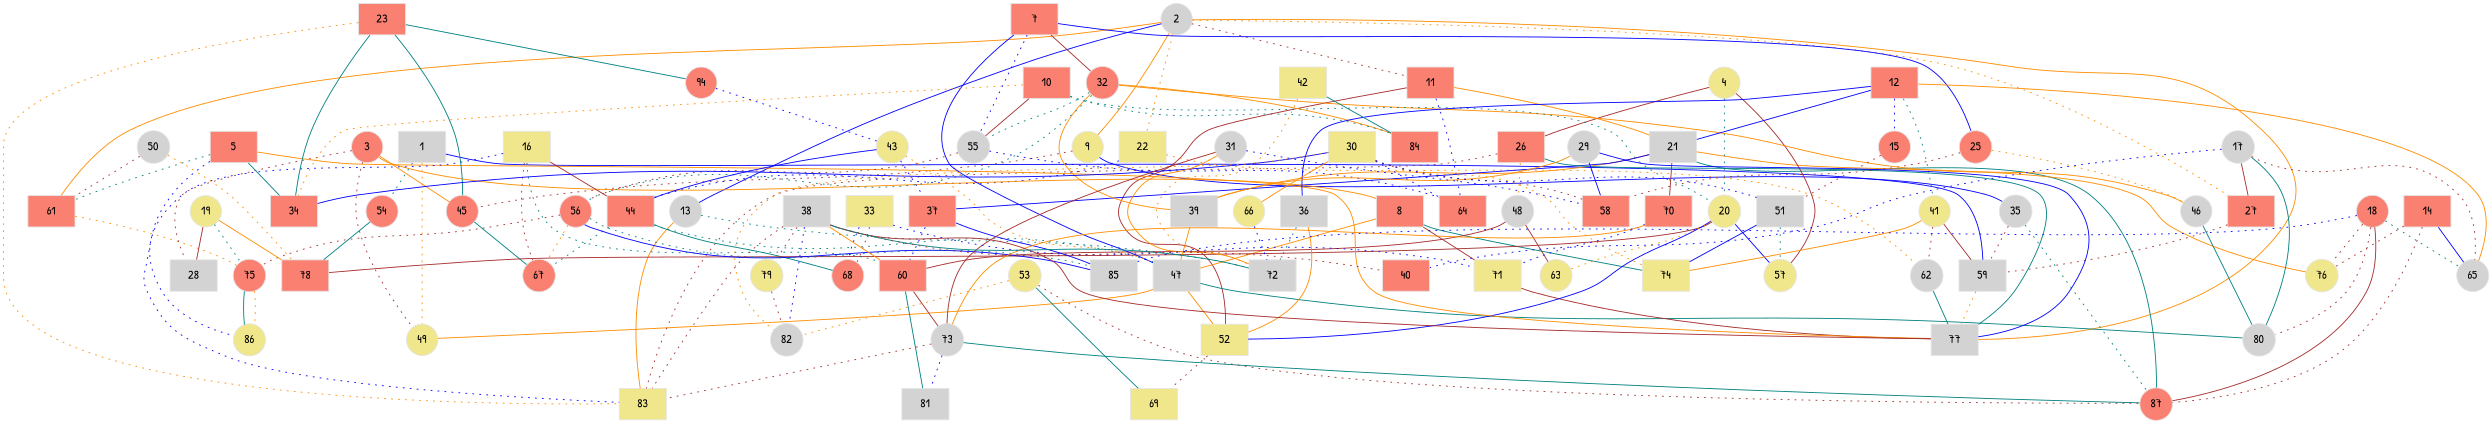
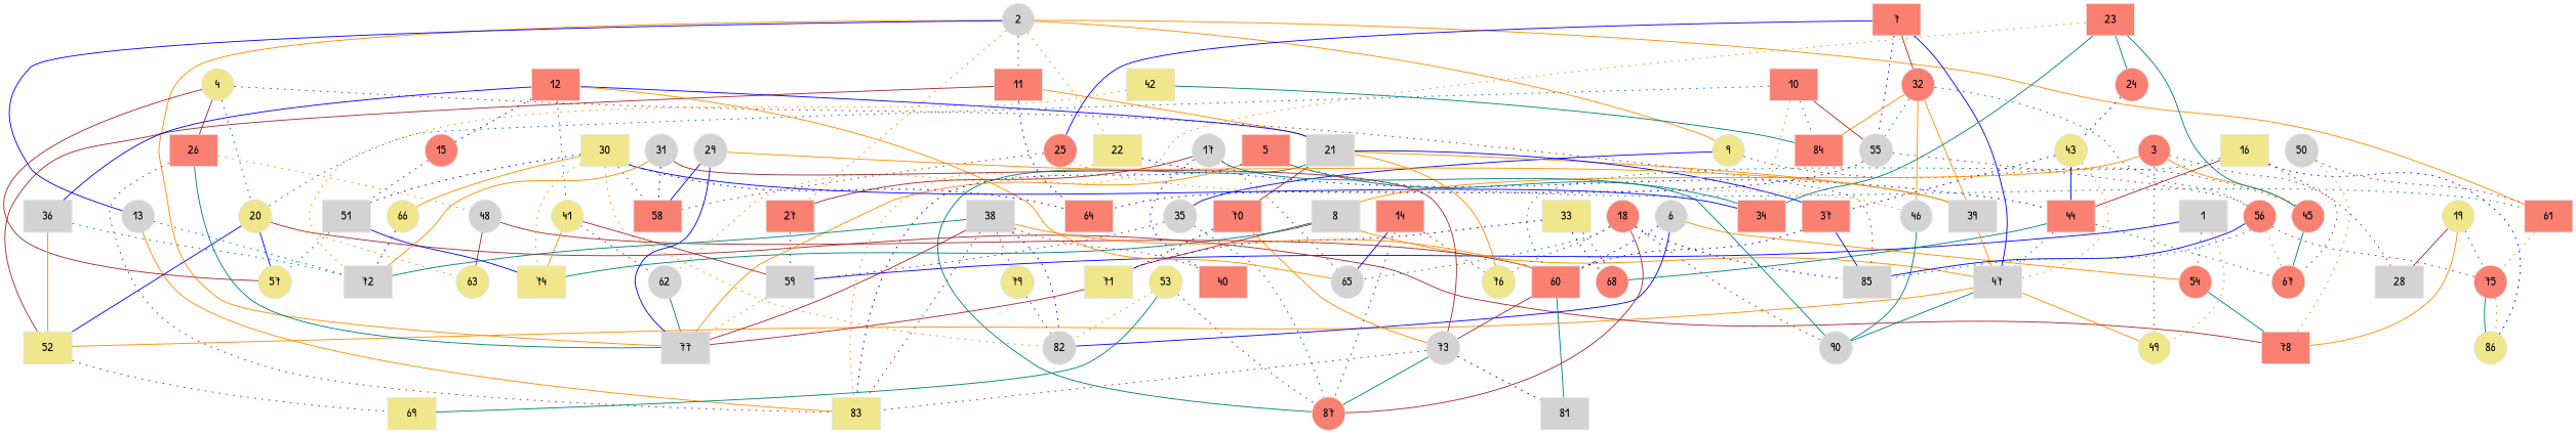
  graph {
    fontname="Patrick Hand"
    node [color=gray90 fillcolor=salmon fontname="Patrick Hand" shape=box style=filled]
    edge [color=brown fontname="Patrick Hand" style=dotted]
    1 [fillcolor=lightgrey]
    49 [fillcolor=khaki shape=circle]
    54 [shape=circle]
    59 [fillcolor=lightgrey]
    78
    77 [fillcolor=lightgrey]
    2 [fillcolor=lightgrey shape=circle]
    9 [fillcolor=khaki shape=circle]
    11
    13 [fillcolor=lightgrey shape=circle]
    22 [fillcolor=khaki]
    27
    61
    45 [shape=circle]
    35 [fillcolor=lightgrey shape=circle]
    21 [fillcolor=lightgrey]
    52 [fillcolor=khaki]
    64
    83 [fillcolor=khaki]
    72 [fillcolor=lightgrey]
    44
    62 [fillcolor=lightgrey shape=circle]
    75 [shape=circle]
    3 [shape=circle]
-   8
+   8 [fillcolor=lightgrey]
    28 [fillcolor=lightgrey]
    47 [fillcolor=lightgrey]
    71 [fillcolor=khaki]
    74 [fillcolor=khaki]
    67 [shape=circle]
    4 [fillcolor=khaki shape=circle]
    20 [fillcolor=khaki shape=circle]
    26
    57 [fillcolor=khaki shape=circle]
    85 [fillcolor=lightgrey]
    63 [fillcolor=khaki shape=circle]
    48 [fillcolor=lightgrey shape=circle]
    5
    34
+   6 [fillcolor=lightgrey shape=circle]
    60
    82 [fillcolor=lightgrey shape=circle]
    73 [fillcolor=lightgrey shape=circle]
    81 [fillcolor=lightgrey]
    25 [shape=circle]
    7
    32 [shape=circle]
    55 [fillcolor=lightgrey shape=circle]
    46 [fillcolor=lightgrey shape=circle]
    58
    84
    39 [fillcolor=lightgrey]
    56 [shape=circle]
-   80 [fillcolor=lightgrey shape=circle]
+   80 [fillcolor=lightgrey shape=circle label=90]
    87 [shape=circle]
    10
    76 [fillcolor=khaki shape=circle]
    37
    70
    69 [fillcolor=khaki]
    12
    15 [shape=circle]
    36 [fillcolor=lightgrey]
    41 [fillcolor=khaki shape=circle]
    65 [fillcolor=lightgrey shape=circle]
    51 [fillcolor=lightgrey]
    14
    16 [fillcolor=khaki]
    86 [fillcolor=khaki shape=circle]
    68 [shape=circle]
    17 [fillcolor=lightgrey shape=circle]
    40
    18 [shape=circle]
    19 [fillcolor=khaki shape=circle]
    23
-   24 [shape=circle label=94]
+   24 [shape=circle]
    43 [fillcolor=khaki shape=circle]
    29 [fillcolor=lightgrey shape=circle]
    30 [fillcolor=khaki]
    66 [fillcolor=khaki shape=circle]
    31 [fillcolor=lightgrey shape=circle]
    33 [fillcolor=khaki]
    38 [fillcolor=lightgrey]
    79 [fillcolor=khaki shape=circle]
    42 [fillcolor=khaki]
    50 [fillcolor=lightgrey shape=circle]
    53 [fillcolor=khaki shape=circle]
    1 -- 49 [color=darkorange]
    1 -- 54 [color=teal]
    1 -- 59 [color=blue style=solid]
    54 -- 78 [color=teal style=solid]
    59 -- 77 [color=darkorange]
    2 -- 77 [color=darkorange style=solid]
    2 -- 9 [color=darkorange style=solid]
    2 -- 11
    2 -- 13 [color=blue style=solid]
    2 -- 22 [color=darkorange]
    2 -- 27 [color=darkorange]
    2 -- 61 [color=darkorange style=solid]
    9 -- 45
    9 -- 35 [color=blue style=solid]
    11 -- 21 [color=darkorange style=solid]
    11 -- 52 [style=solid]
    11 -- 64 [color=blue]
    13 -- 83 [color=darkorange style=solid]
    13 -- 72 [color=teal]
    22 -- 44 [color=blue]
    22 -- 62 [color=darkorange]
    27 -- 59
    61 -- 75 [color=darkorange]
    45 -- 67 [color=teal style=solid]
    35 -- 59
    35 -- 87 [color=teal]
    21 -- 39 [color=darkorange style=solid]
    21 -- 87 [color=teal style=solid]
    21 -- 76 [color=darkorange style=solid]
    21 -- 37 [color=blue style=solid]
    21 -- 70 [style=solid]
    52 -- 69
    44 -- 47 [color=teal]
    44 -- 67 [color=teal]
    44 -- 68 [color=teal style=solid]
    62 -- 77 [color=teal style=solid]
    75 -- 86 [color=teal style=solid]
    75 -- 86 [color=darkorange]
    3 -- 49
    3 -- 45 [color=darkorange style=solid]
    3 -- 8 [color=darkorange style=solid]
    3 -- 28
    8 -- 47 [color=darkorange style=solid]
    8 -- 71 [style=solid]
    8 -- 74 [color=teal style=solid]
    47 -- 49 [color=darkorange style=solid]
    47 -- 52 [color=darkorange style=solid]
    47 -- 80 [color=teal style=solid]
    71 -- 77 [style=solid]
    4 -- 20 [color=teal]
    4 -- 26 [style=solid]
    4 -- 57 [style=solid]
+   4 -- 85
    20 -- 78 [style=solid]
    20 -- 52 [color=blue style=solid]
    20 -- 57 [color=blue style=solid]
    20 -- 63 [color=darkorange]
    26 -- 77 [color=teal style=solid]
    26 -- 83
    26 -- 48 [color=darkorange]
    48 -- 63 [style=solid]
    48 -- 60 [style=solid]
    5 -- 77 [color=darkorange style=solid]
    5 -- 61 [color=teal]
    5 -- 83 [color=blue]
    5 -- 34 [color=teal style=solid]
+   6 -- 54 [color=darkorange style=solid]
+   6 -- 60 [color=blue]
+   6 -- 82 [color=blue style=solid]
    60 -- 73 [style=solid]
    60 -- 81 [color=teal style=solid]
    73 -- 83
    73 -- 81 [color=blue]
    73 -- 87 [color=teal style=solid]
    25 -- 46 [color=darkorange]
    25 -- 58
    7 -- 47 [color=blue style=solid]
    7 -- 25 [color=blue style=solid]
    7 -- 32 [style=solid]
    7 -- 55 [color=blue]
    32 -- 55 [color=teal]
    32 -- 46 [color=darkorange style=solid]
    32 -- 84 [color=darkorange style=solid]
    32 -- 39 [color=darkorange style=solid]
    32 -- 56 [color=teal]
    55 -- 64 [color=blue]
    55 -- 56
    46 -- 80 [color=teal style=solid]
    39 -- 47 [color=darkorange style=solid]
    56 -- 75
    56 -- 67 [color=darkorange]
    56 -- 85 [color=blue style=solid]
    56 -- 85 [color=teal]
    10 -- 20 [color=teal]
    10 -- 34 [color=darkorange]
    10 -- 55 [style=solid]
    10 -- 84 [color=teal]
    37 -- 85 [color=blue style=solid]
    37 -- 60 [color=blue]
    70 -- 71 [color=blue]
    70 -- 73 [color=darkorange style=solid]
    12 -- 21 [color=blue style=solid]
    12 -- 15 [color=blue]
    12 -- 36 [color=blue style=solid]
    12 -- 41 [color=teal]
    12 -- 65 [color=darkorange style=solid]
    15 -- 51
    36 -- 52 [color=darkorange style=solid]
    36 -- 72 [color=teal]
    41 -- 59 [style=solid]
    41 -- 62
    41 -- 74 [color=darkorange style=solid]
    51 -- 74 [color=blue style=solid]
    51 -- 57 [color=teal]
    14 -- 87
    14 -- 76
    14 -- 65 [color=blue style=solid]
    16 -- 44 [style=solid]
    16 -- 67
    16 -- 60 [color=teal]
    16 -- 86 [color=blue]
    17 -- 27 [style=solid]
    17 -- 80 [color=teal style=solid]
    17 -- 65
    17 -- 40 [color=blue]
    18 -- 85 [color=blue]
    18 -- 80
    18 -- 87 [style=solid]
    18 -- 76
    18 -- 65 [color=teal]
    19 -- 78 [color=darkorange style=solid]
    19 -- 75 [color=teal]
    19 -- 28 [style=solid]
    23 -- 45 [color=teal style=solid]
    23 -- 83 [color=darkorange]
    23 -- 34 [color=teal style=solid]
    23 -- 24 [color=teal style=solid]
    24 -- 43 [color=blue]
    43 -- 44 [color=blue style=solid]
    43 -- 47 [color=darkorange]
    43 -- 37 [color=blue]
    29 -- 77 [color=blue style=solid]
    29 -- 58 [color=blue style=solid]
    29 -- 39 [color=darkorange style=solid]
    30 -- 64 [color=blue]
    30 -- 74 [color=darkorange]
    30 -- 34 [color=blue style=solid]
    30 -- 82 [color=darkorange]
    30 -- 58
    30 -- 51 [color=blue]
    30 -- 66 [color=darkorange style=solid]
    66 -- 72 [color=blue]
    31 -- 72 [color=darkorange style=solid]
    31 -- 73 [style=solid]
    31 -- 58 [color=blue]
    33 -- 71 [color=blue]
    33 -- 68 [color=blue]
    33 -- 68
    38 -- 77 [style=solid]
    38 -- 83
    38 -- 72 [color=teal style=solid]
    38 -- 60 [color=darkorange style=solid]
    38 -- 82 [color=blue]
    38 -- 40
    38 -- 79
    79 -- 82
    42 -- 72 [color=darkorange]
    42 -- 84 [color=teal style=solid]
    50 -- 78 [color=darkorange]
    50 -- 61
    53 -- 82 [color=darkorange]
    53 -- 87
    53 -- 69 [color=teal style=solid]
  }
